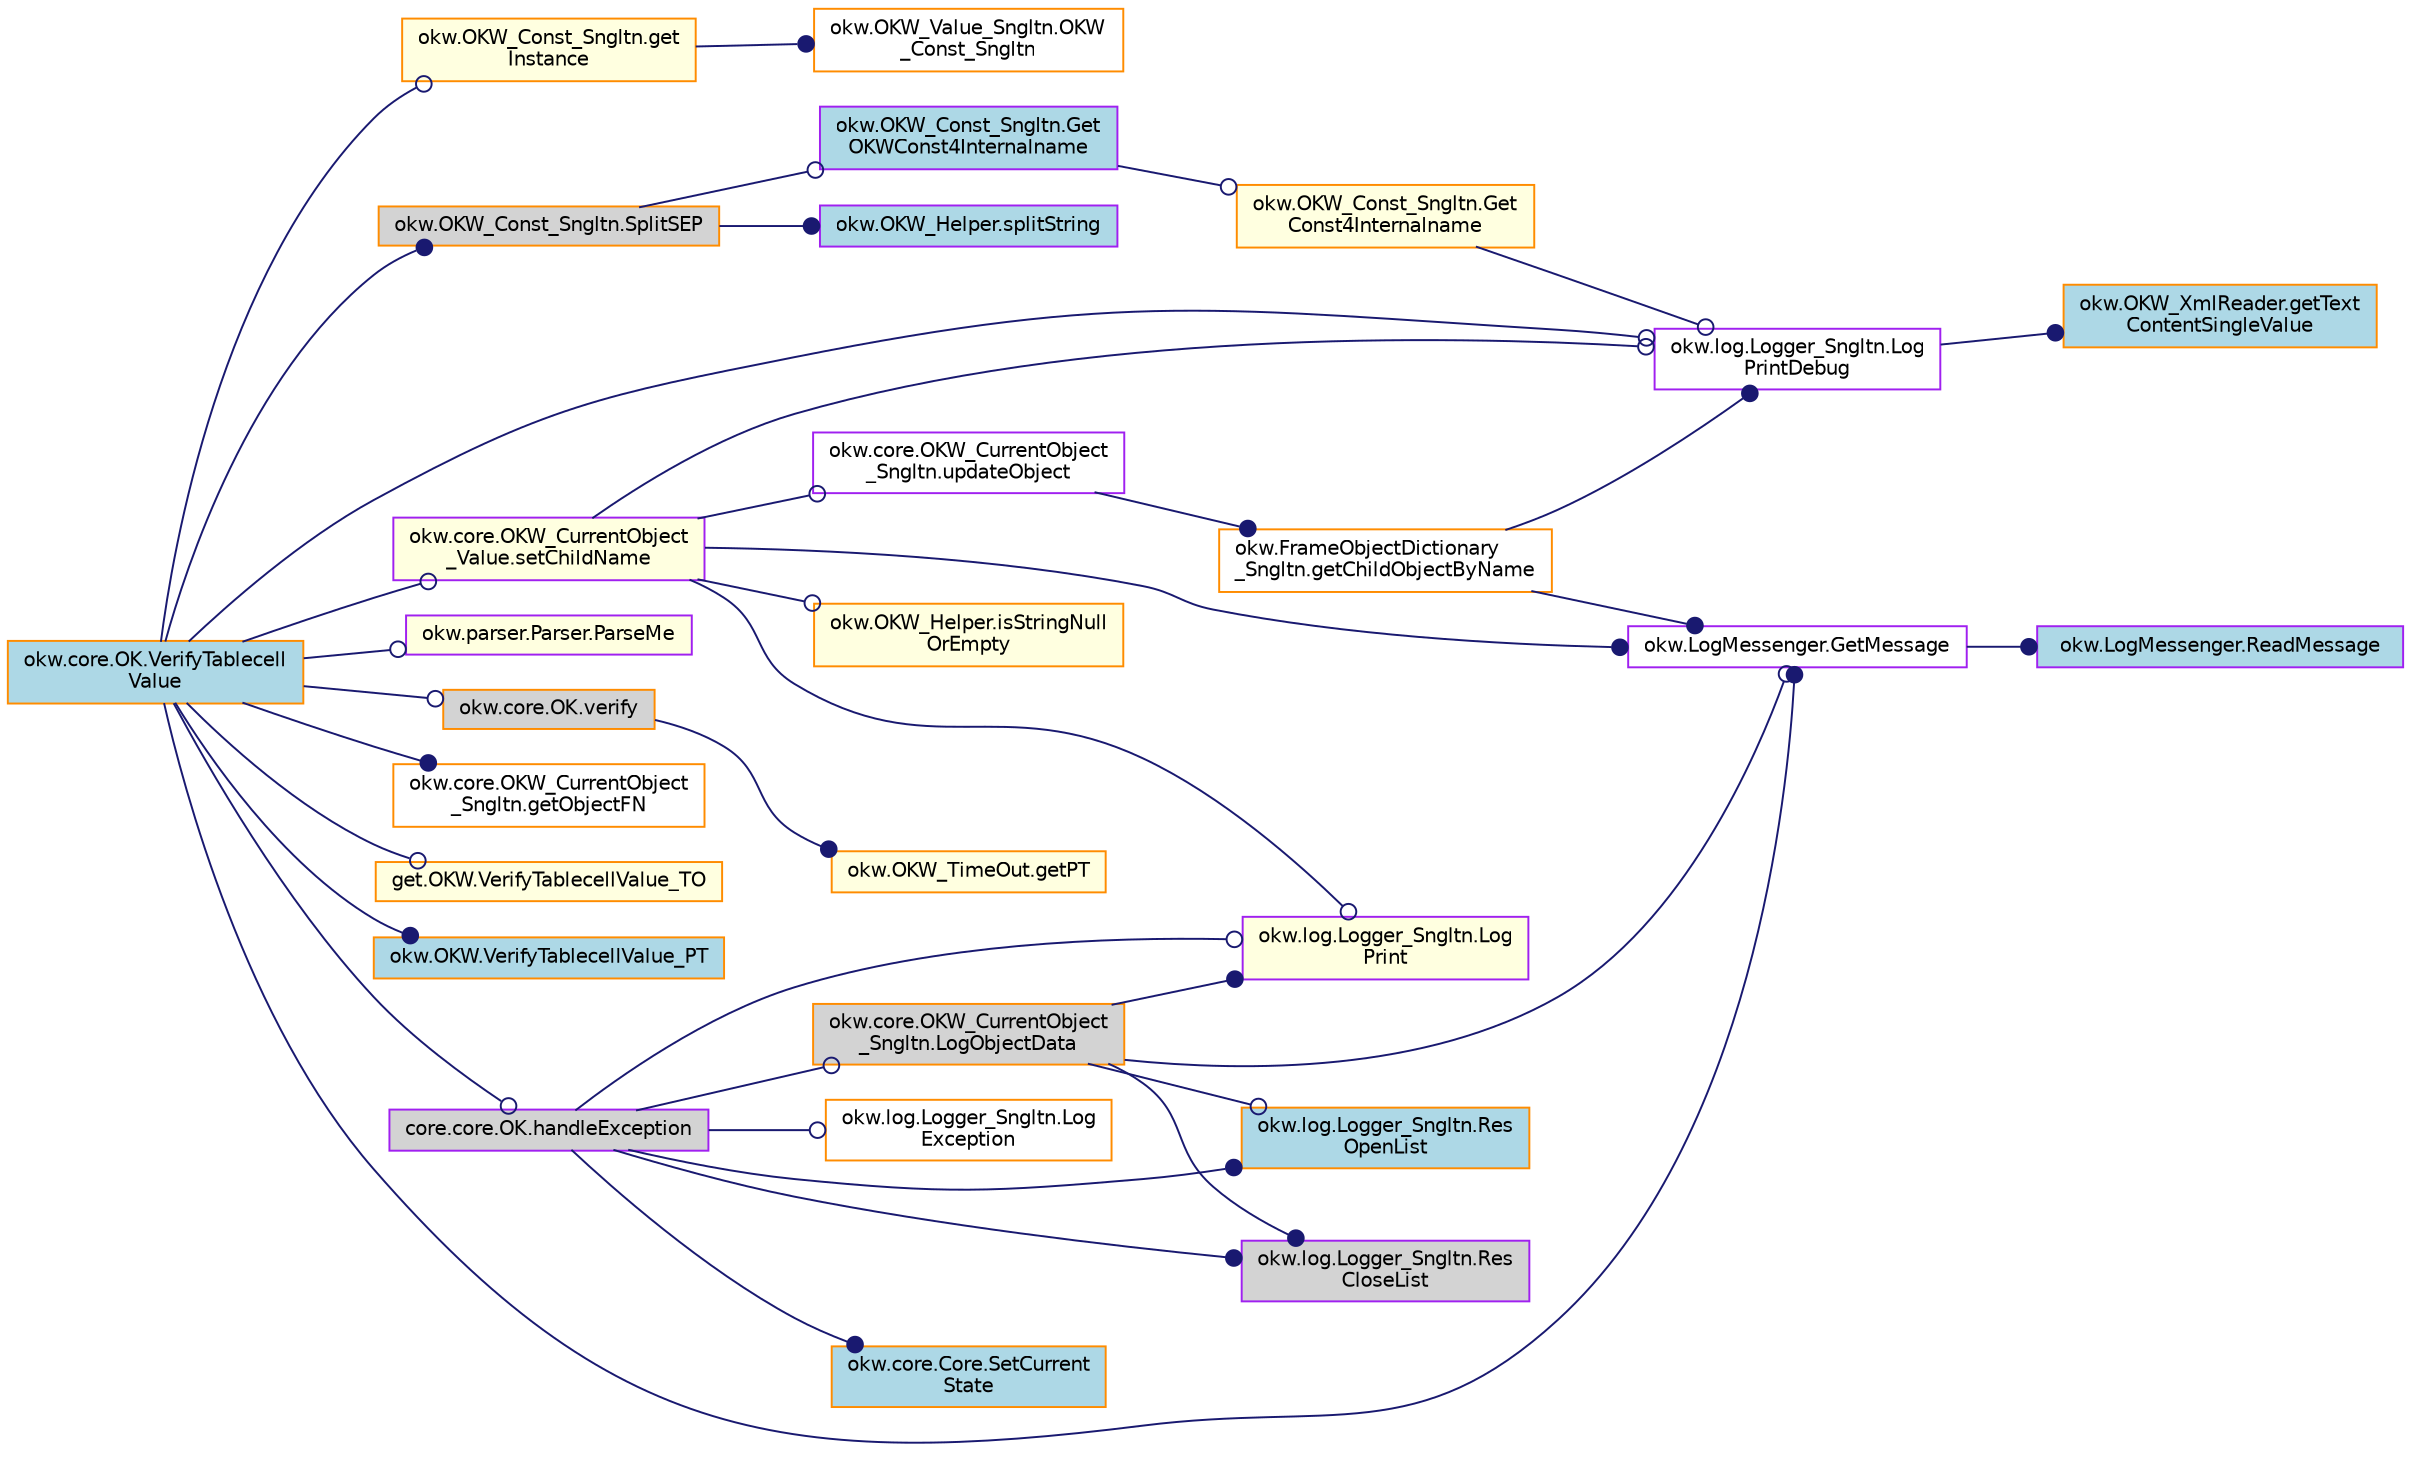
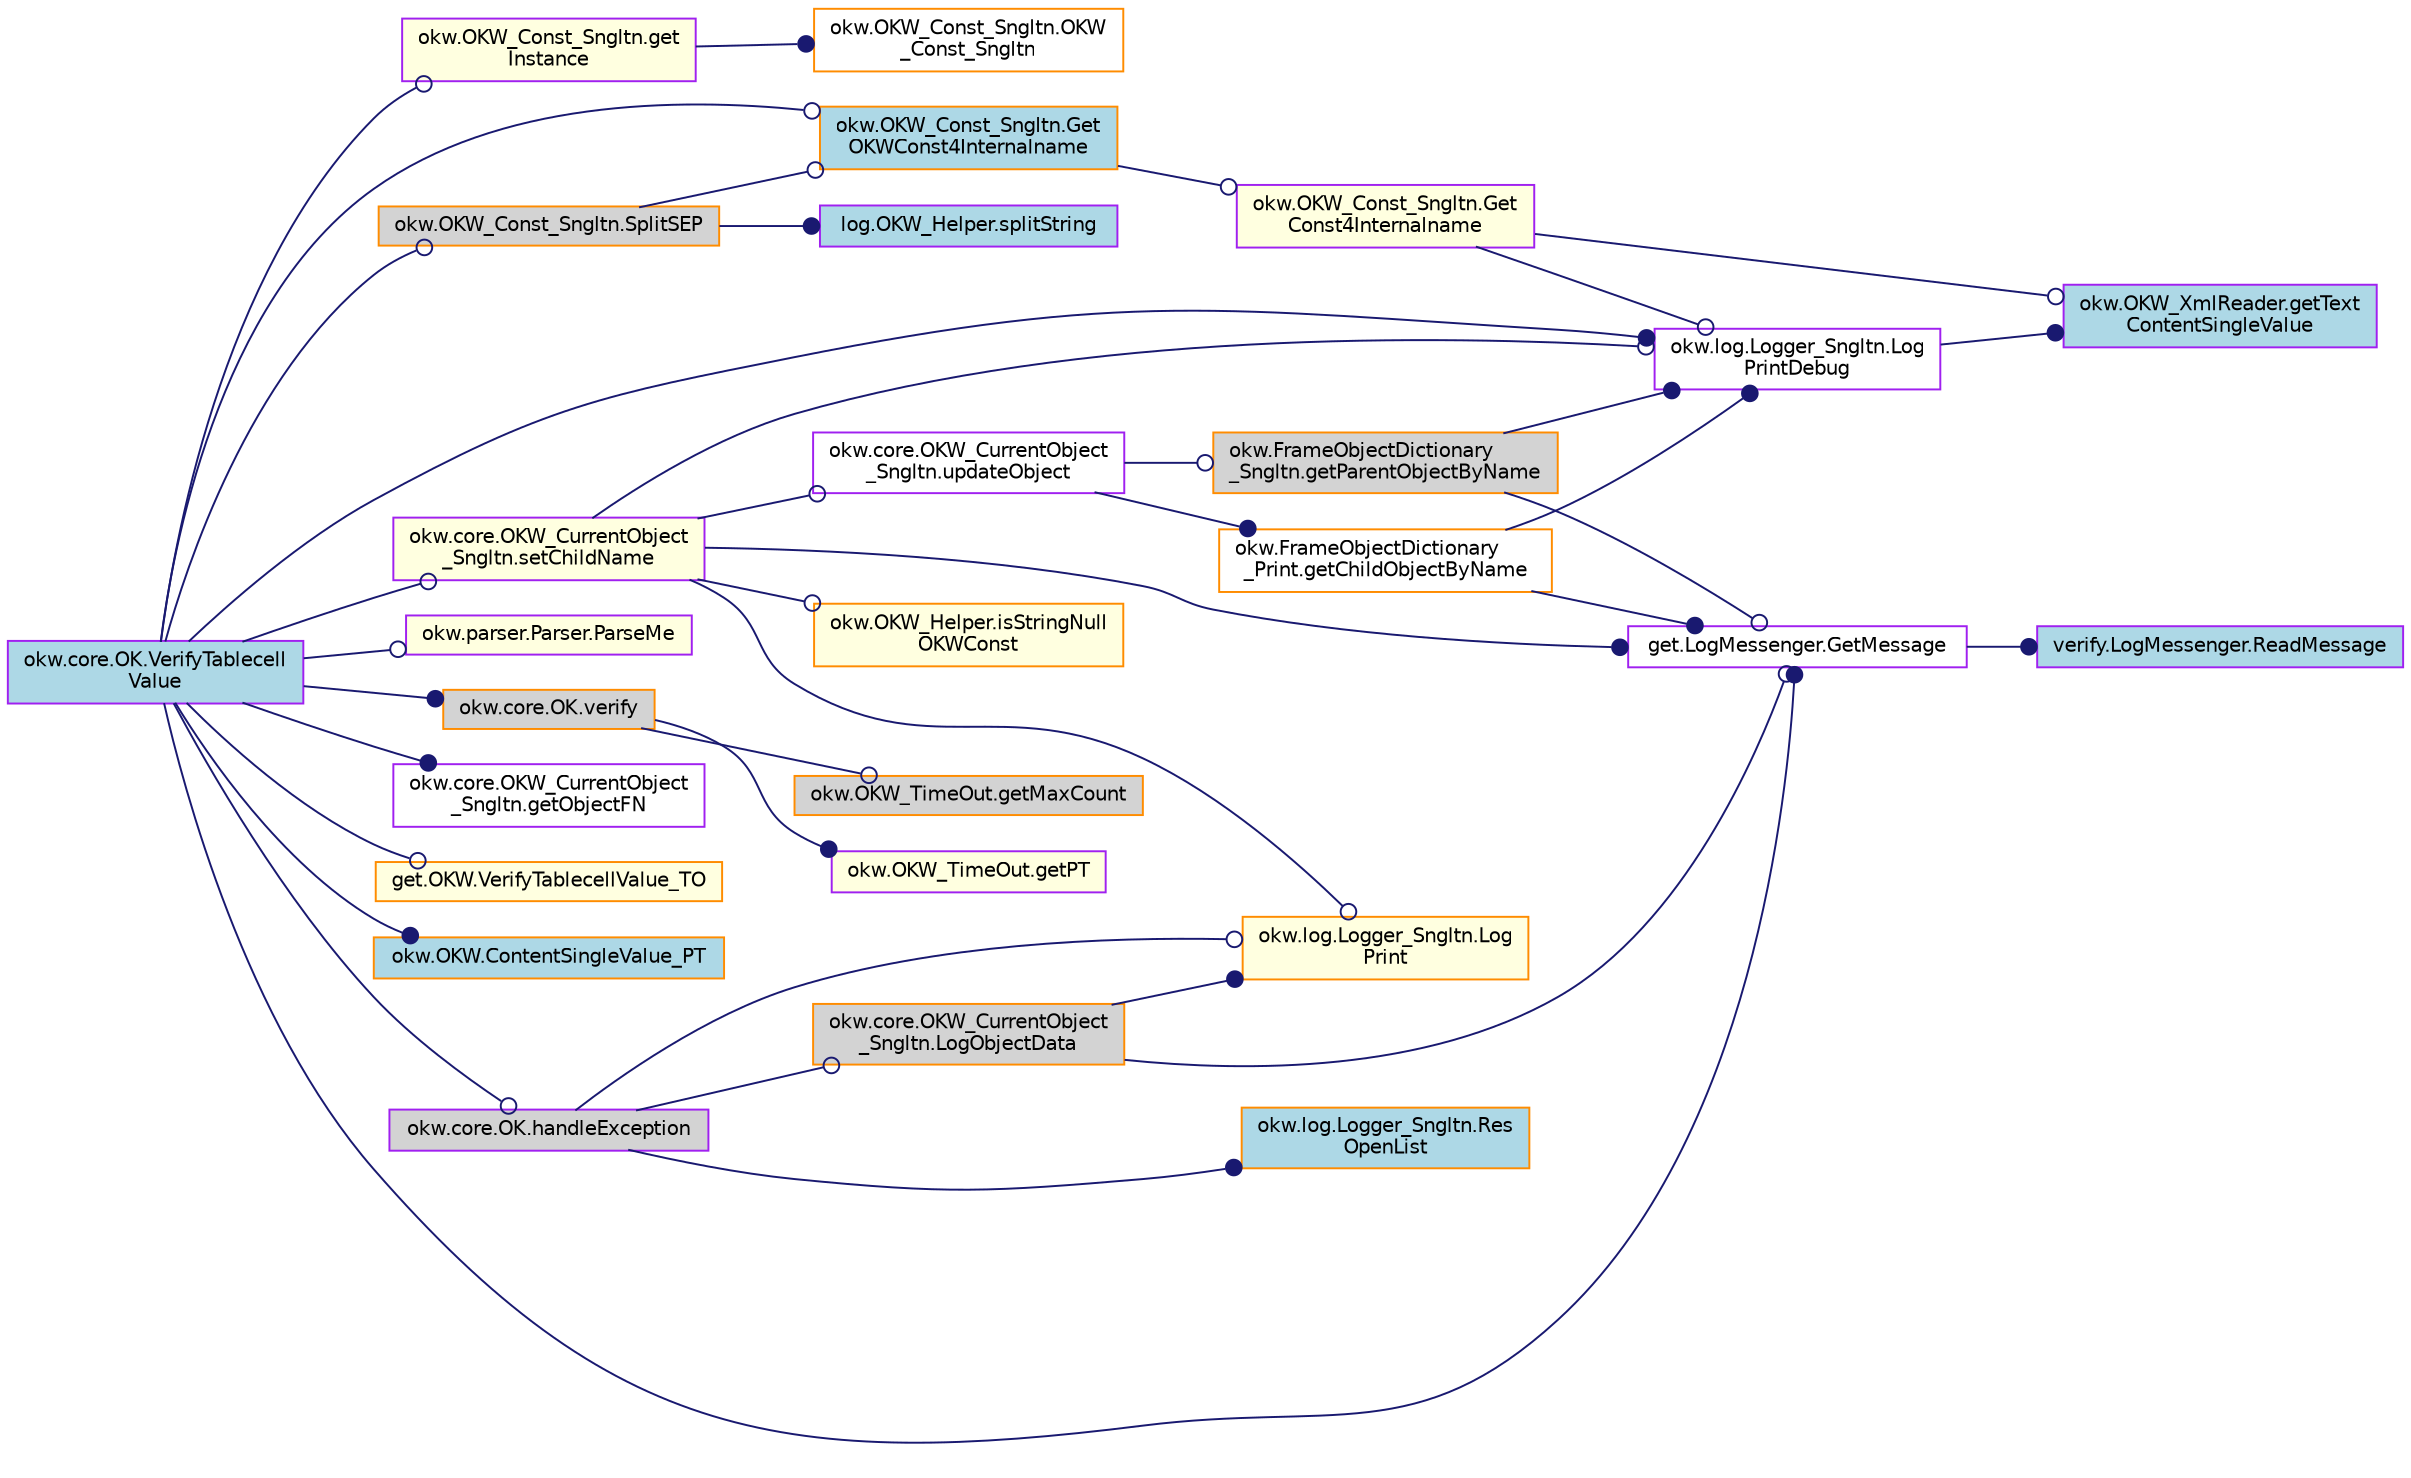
  digraph {
    rankdir=LR
    node [color=darkorange fillcolor=lightblue fontname=Helvetica fontsize=10 shape=record style=filled]
    edge [arrowhead=odot color=midnightblue fontname=Helvetica fontsize=10 labelfontname=Helvetica labelfontsize=10 style=solid]
-   n1 [fontcolor=black height=0.2 label="okw.core.OK.VerifyTablecell\lValue" width=0.4]
-   n2 [fillcolor=lightyellow height=0.2 label="okw.OKW_Const_Sngltn.get\lInstance" width=0.4]
-   n3 [color=purple height=0.2 label="okw.OKW_Const_Sngltn.Get\lOKWConst4Internalname" width=0.4]
+   n1 [color=purple fontcolor=black height=0.2 label="okw.core.OK.VerifyTablecell\lValue" width=0.4]
+   n2 [color=purple fillcolor=lightyellow height=0.2 label="okw.OKW_Const_Sngltn.get\lInstance" width=0.4]
+   n3 [height=0.2 label="okw.OKW_Const_Sngltn.Get\lOKWConst4Internalname" width=0.4]
    n4 [color=purple fillcolor=white height=0.2 label="okw.log.Logger_Sngltn.Log\lPrintDebug" width=0.4]
-   n5 [color=purple fillcolor=white height=0.2 label="okw.LogMessenger.GetMessage" width=0.4]
+   n5 [color=purple fillcolor=white height=0.2 label="get.LogMessenger.GetMessage" width=0.4]
    n6 [fillcolor=lightgrey height=0.2 label="okw.OKW_Const_Sngltn.SplitSEP" width=0.4]
    n7 [color=purple fillcolor=lightyellow height=0.2 label="okw.parser.Parser.ParseMe" width=0.4]
-   n8 [color=purple fillcolor=lightyellow height=0.2 label="okw.core.OKW_CurrentObject\l_Value.setChildName" width=0.4]
-   n9 [fillcolor=white height=0.2 label="okw.core.OKW_CurrentObject\l_Sngltn.getObjectFN" width=0.4]
+   n8 [color=purple fillcolor=lightyellow height=0.2 label="okw.core.OKW_CurrentObject\l_Sngltn.setChildName" width=0.4]
+   n9 [color=purple fillcolor=white height=0.2 label="okw.core.OKW_CurrentObject\l_Sngltn.getObjectFN" width=0.4]
    n10 [fillcolor=lightyellow height=0.2 label="get.OKW.VerifyTablecellValue_TO" width=0.4]
-   n11 [height=0.2 label="okw.OKW.VerifyTablecellValue_PT" width=0.4]
+   n11 [height=0.2 label="okw.OKW.ContentSingleValue_PT" width=0.4]
    n12 [fillcolor=lightgrey height=0.2 label="okw.core.OK.verify" width=0.4]
-   n13 [color=purple fillcolor=lightgrey height=0.2 label="core.core.OK.handleException" width=0.4]
-   n14 [fillcolor=white height=0.2 label="okw.OKW_Value_Sngltn.OKW\l_Const_Sngltn" width=0.4]
-   n15 [fillcolor=lightyellow height=0.2 label="okw.OKW_Const_Sngltn.Get\lConst4Internalname" width=0.4]
-   n16 [height=0.2 label="okw.OKW_XmlReader.getText\lContentSingleValue" width=0.4]
-   n17 [color=purple height=0.2 label="okw.LogMessenger.ReadMessage" width=0.4]
-   n18 [color=purple height=0.2 label="okw.OKW_Helper.splitString" width=0.4]
-   n19 [fillcolor=lightyellow height=0.2 label="okw.OKW_Helper.isStringNull\lOrEmpty" width=0.4]
-   n20 [color=purple fillcolor=lightyellow height=0.2 label="okw.log.Logger_Sngltn.Log\lPrint" width=0.4]
+   n13 [color=purple fillcolor=lightgrey height=0.2 label="okw.core.OK.handleException" width=0.4]
+   n14 [fillcolor=white height=0.2 label="okw.OKW_Const_Sngltn.OKW\l_Const_Sngltn" width=0.4]
+   n15 [color=purple fillcolor=lightyellow height=0.2 label="okw.OKW_Const_Sngltn.Get\lConst4Internalname" width=0.4]
+   n16 [color=purple height=0.2 label="okw.OKW_XmlReader.getText\lContentSingleValue" width=0.4]
+   n17 [color=purple height=0.2 label="verify.LogMessenger.ReadMessage" width=0.4]
+   n18 [color=purple height=0.2 label="log.OKW_Helper.splitString" width=0.4]
+   n19 [fillcolor=lightyellow height=0.2 label="okw.OKW_Helper.isStringNull\lOKWConst" width=0.4]
+   n20 [fillcolor=lightyellow height=0.2 label="okw.log.Logger_Sngltn.Log\lPrint" width=0.4]
    n21 [color=purple fillcolor=white height=0.2 label="okw.core.OKW_CurrentObject\l_Sngltn.updateObject" width=0.4]
-   n23 [fillcolor=lightyellow height=0.2 label="okw.OKW_TimeOut.getPT" width=0.4]
-   n24 [fillcolor=white height=0.2 label="okw.log.Logger_Sngltn.Log\lException" width=0.4]
+   n22 [fillcolor=lightgrey height=0.2 label="okw.OKW_TimeOut.getMaxCount" width=0.4]
+   n23 [color=purple fillcolor=lightyellow height=0.2 label="okw.OKW_TimeOut.getPT" width=0.4]
    n25 [height=0.2 label="okw.log.Logger_Sngltn.Res\lOpenList" width=0.4]
-   n26 [color=purple fillcolor=lightgrey height=0.2 label="okw.log.Logger_Sngltn.Res\lCloseList" width=0.4]
    n27 [fillcolor=lightgrey height=0.2 label="okw.core.OKW_CurrentObject\l_Sngltn.LogObjectData" width=0.4]
-   n28 [height=0.2 label="okw.core.Core.SetCurrent\lState" width=0.4]
-   n30 [fillcolor=white height=0.2 label="okw.FrameObjectDictionary\l_Sngltn.getChildObjectByName" width=0.4]
+   n29 [fillcolor=lightgrey height=0.2 label="okw.FrameObjectDictionary\l_Sngltn.getParentObjectByName" width=0.4]
+   n30 [fillcolor=white height=0.2 label="okw.FrameObjectDictionary\l_Print.getChildObjectByName" width=0.4]
    n1 -> n2
-   n1 -> n4
+   n1 -> n3
+   n1 -> n4 [arrowhead=dot]
    n1 -> n5 [arrowhead=dot]
-   n1 -> n6 [arrowhead=dot]
+   n1 -> n6
    n1 -> n7
    n1 -> n8
    n1 -> n9 [arrowhead=dot]
    n1 -> n10
    n1 -> n11 [arrowhead=dot]
-   n1 -> n12
+   n1 -> n12 [arrowhead=dot]
    n1 -> n13
    n2 -> n14 [arrowhead=dot]
    n3 -> n15
    n4 -> n16 [arrowhead=dot]
    n5 -> n17 [arrowhead=dot]
    n6 -> n3
    n6 -> n18 [arrowhead=dot]
    n8 -> n4
    n8 -> n5 [arrowhead=dot]
    n8 -> n19
    n8 -> n20
    n8 -> n21
+   n12 -> n22
    n12 -> n23 [arrowhead=dot]
    n13 -> n20
-   n13 -> n24
    n13 -> n25 [arrowhead=dot]
-   n13 -> n26 [arrowhead=dot]
    n13 -> n27
-   n13 -> n28 [arrowhead=dot]
    n15 -> n4
+   n15 -> n16
+   n21 -> n29
    n21 -> n30 [arrowhead=dot]
    n27 -> n5
    n27 -> n20 [arrowhead=dot]
-   n27 -> n25
-   n27 -> n26 [arrowhead=dot]
+   n29 -> n4 [arrowhead=dot]
+   n29 -> n5
    n30 -> n4 [arrowhead=dot]
    n30 -> n5 [arrowhead=dot]
  }
